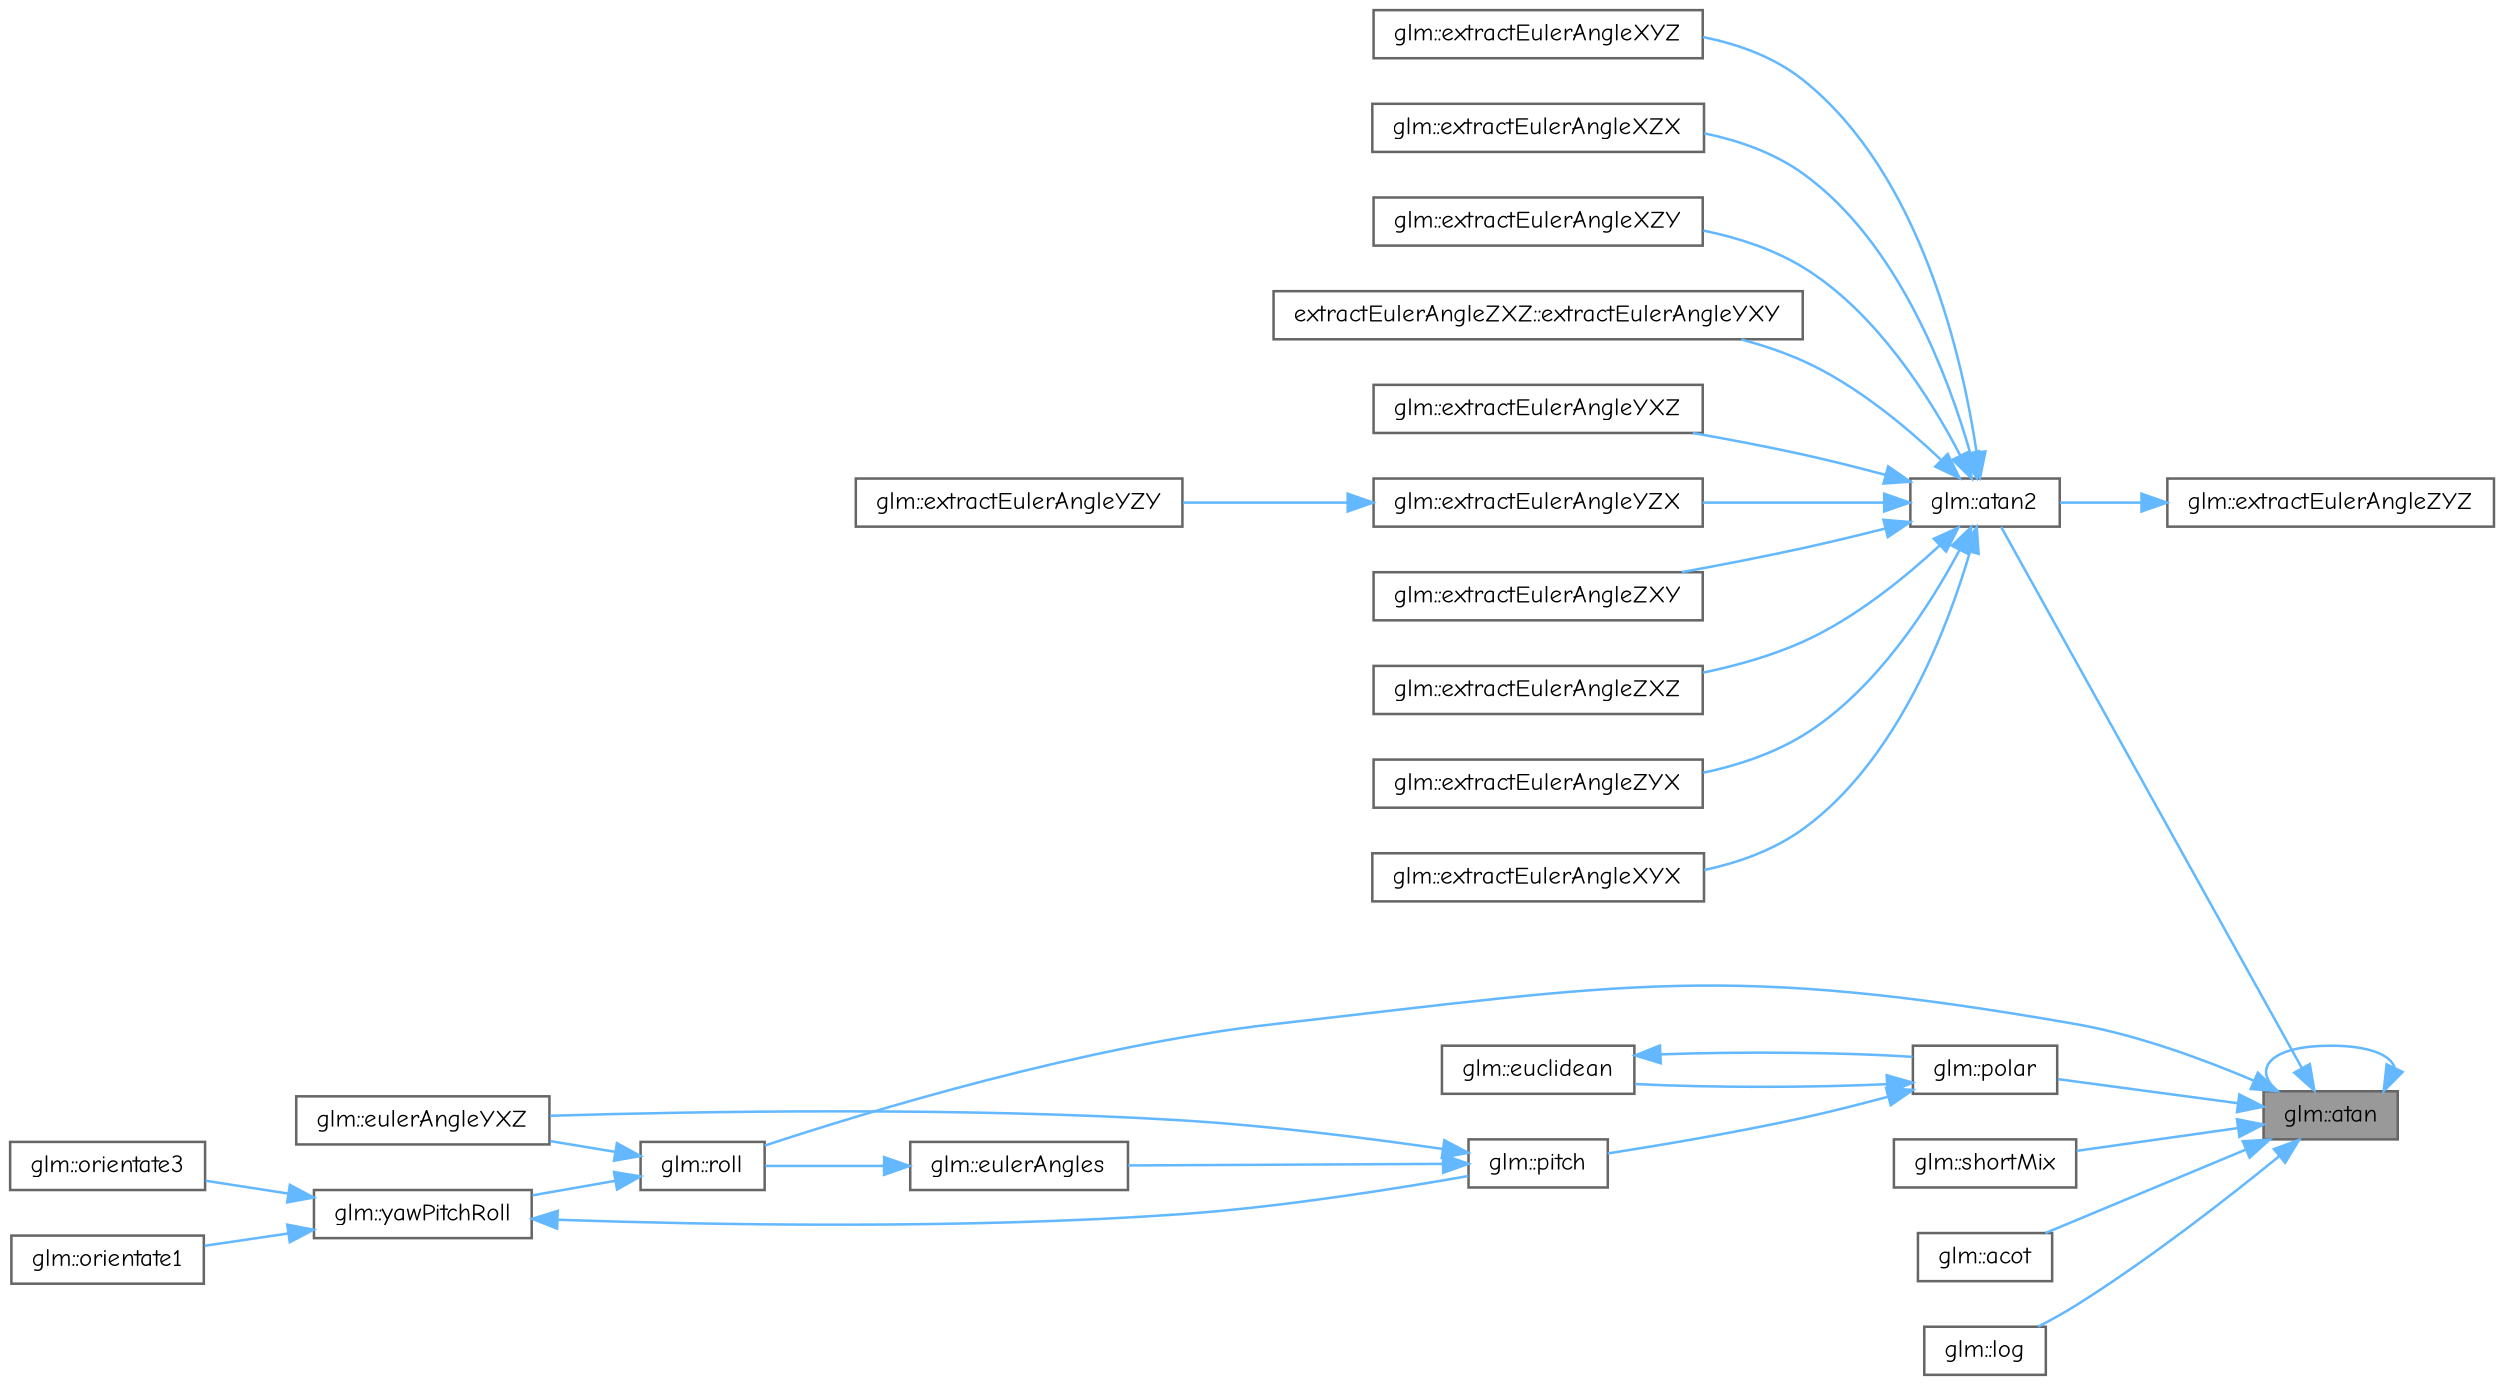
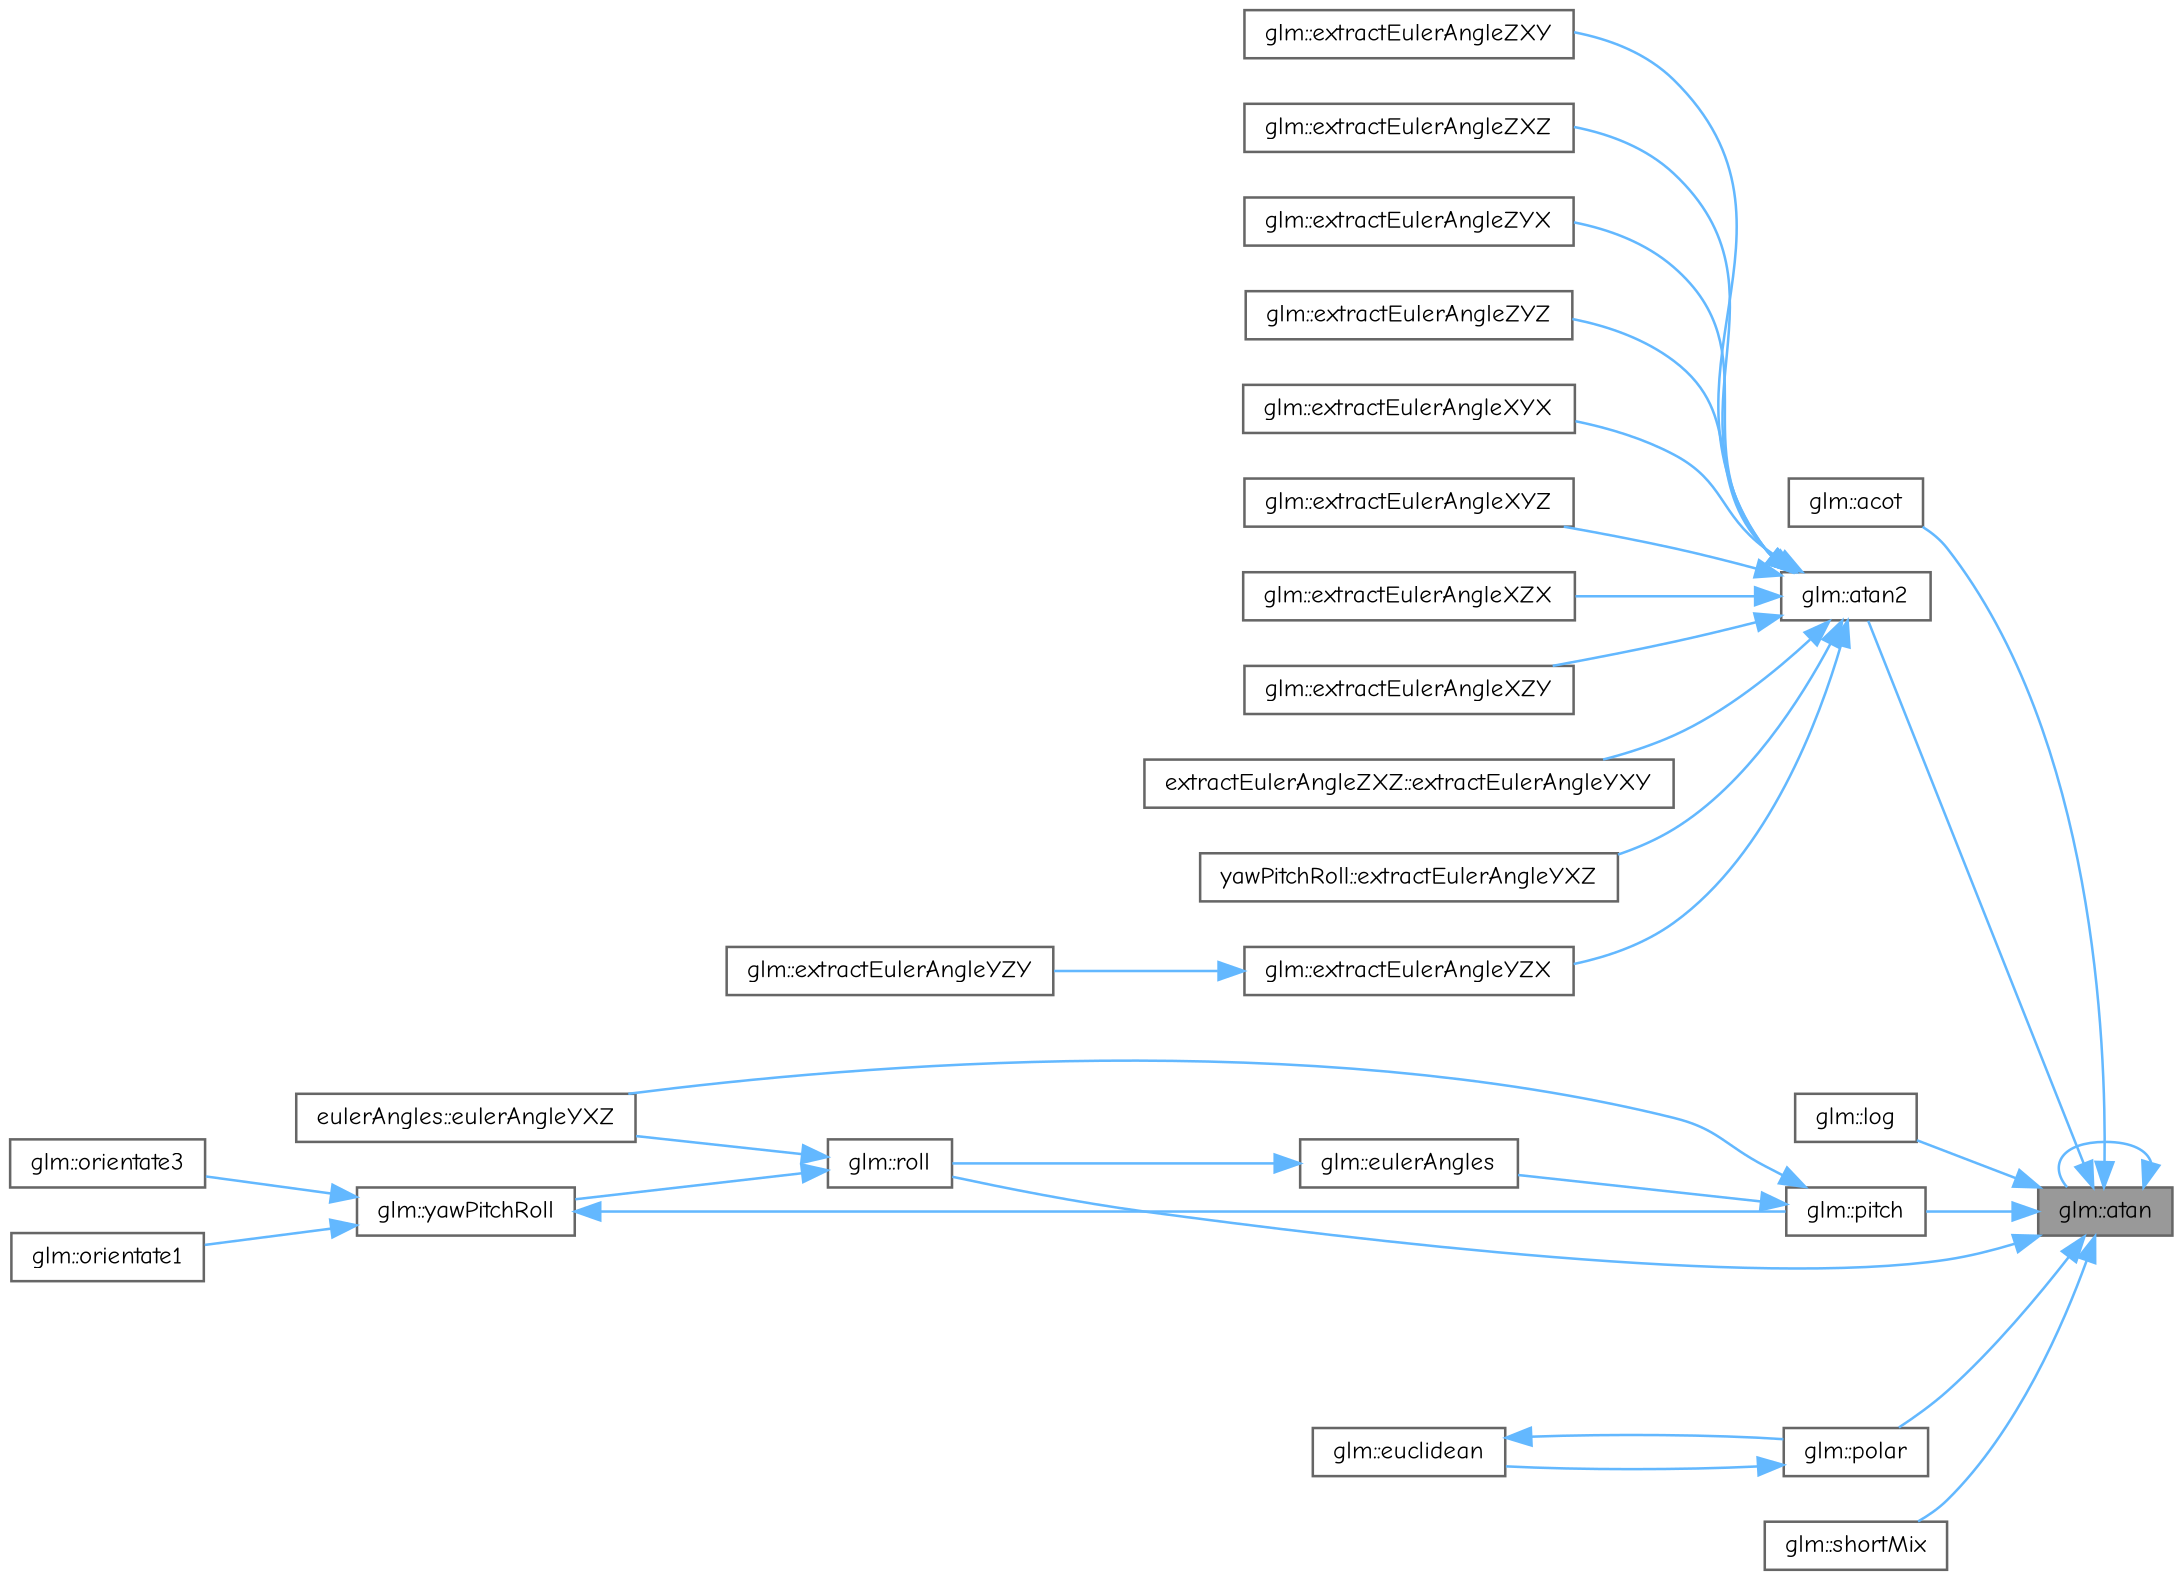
  digraph {
    fontname="Comic Neue"
    rankdir=RL
    node [color=grey40 fillcolor=white fontname="Comic Neue" fontsize=10 shape=box style=filled]
    edge [color=steelblue1 dir=back fontname="Comic Neue" fontsize=10 labelfontname=Helvetica labelfontsize=10 style=solid]
    n1 [color=gray40 fillcolor=grey60 fontcolor=black height=0.2 label="glm::atan" width=0.4]
    n2 [height=0.2 label="glm::acot" width=0.4]
    n3 [height=0.2 label="glm::atan2" width=0.4]
    n4 [height=0.2 label="glm::log" width=0.4]
    n5 [height=0.2 label="glm::pitch" width=0.4]
    n6 [height=0.2 label="glm::polar" width=0.4]
    n7 [height=0.2 label="glm::roll" width=0.4]
    n8 [height=0.2 label="glm::shortMix" width=0.4]
    n9 [height=0.2 label="glm::extractEulerAngleXYX" width=0.4]
    n10 [height=0.2 label="glm::extractEulerAngleXYZ" width=0.4]
    n11 [height=0.2 label="glm::extractEulerAngleXZX" width=0.4]
    n12 [height=0.2 label="glm::extractEulerAngleXZY" width=0.4]
    n13 [height=0.2 label="extractEulerAngleZXZ::extractEulerAngleYXY" width=0.4]
-   n14 [height=0.2 label="glm::extractEulerAngleYXZ" width=0.4]
+   n14 [height=0.2 label="yawPitchRoll::extractEulerAngleYXZ" width=0.4]
    n15 [height=0.2 label="glm::extractEulerAngleYZX" width=0.4]
    n16 [height=0.2 label="glm::extractEulerAngleZXY" width=0.4]
    n17 [height=0.2 label="glm::extractEulerAngleZXZ" width=0.4]
    n18 [height=0.2 label="glm::extractEulerAngleZYX" width=0.4]
    n19 [height=0.2 label="glm::extractEulerAngleZYZ" width=0.4]
    n20 [height=0.2 label="glm::eulerAngles" width=0.4]
-   n21 [height=0.2 label="glm::eulerAngleYXZ" width=0.4]
+   n21 [height=0.2 label="eulerAngles::eulerAngleYXZ" width=0.4]
    n22 [height=0.2 label="glm::euclidean" width=0.4]
    n23 [height=0.2 label="glm::yawPitchRoll" width=0.4]
    n24 [height=0.2 label="glm::extractEulerAngleYZY" width=0.4]
    n25 [height=0.2 label="glm::orientate3" width=0.4]
    n26 [height=0.2 label="glm::orientate1" width=0.4]
    n1 -> n1
    n1 -> n2
    n1 -> n3
    n1 -> n4
-   n6 -> n5
+   n1 -> n5
    n1 -> n6
    n1 -> n7
    n1 -> n8
    n3 -> n9
    n3 -> n10
    n3 -> n11
    n3 -> n12
    n3 -> n13
    n3 -> n14
    n3 -> n15
    n3 -> n16
    n3 -> n17
    n3 -> n18
-   n19 -> n3
+   n3 -> n19
    n5 -> n20
    n5 -> n21
    n6 -> n22
    n7 -> n21
    n7 -> n23
    n15 -> n24
    n20 -> n7
    n22 -> n6
    n23 -> n5
    n23 -> n25
    n23 -> n26
  }
